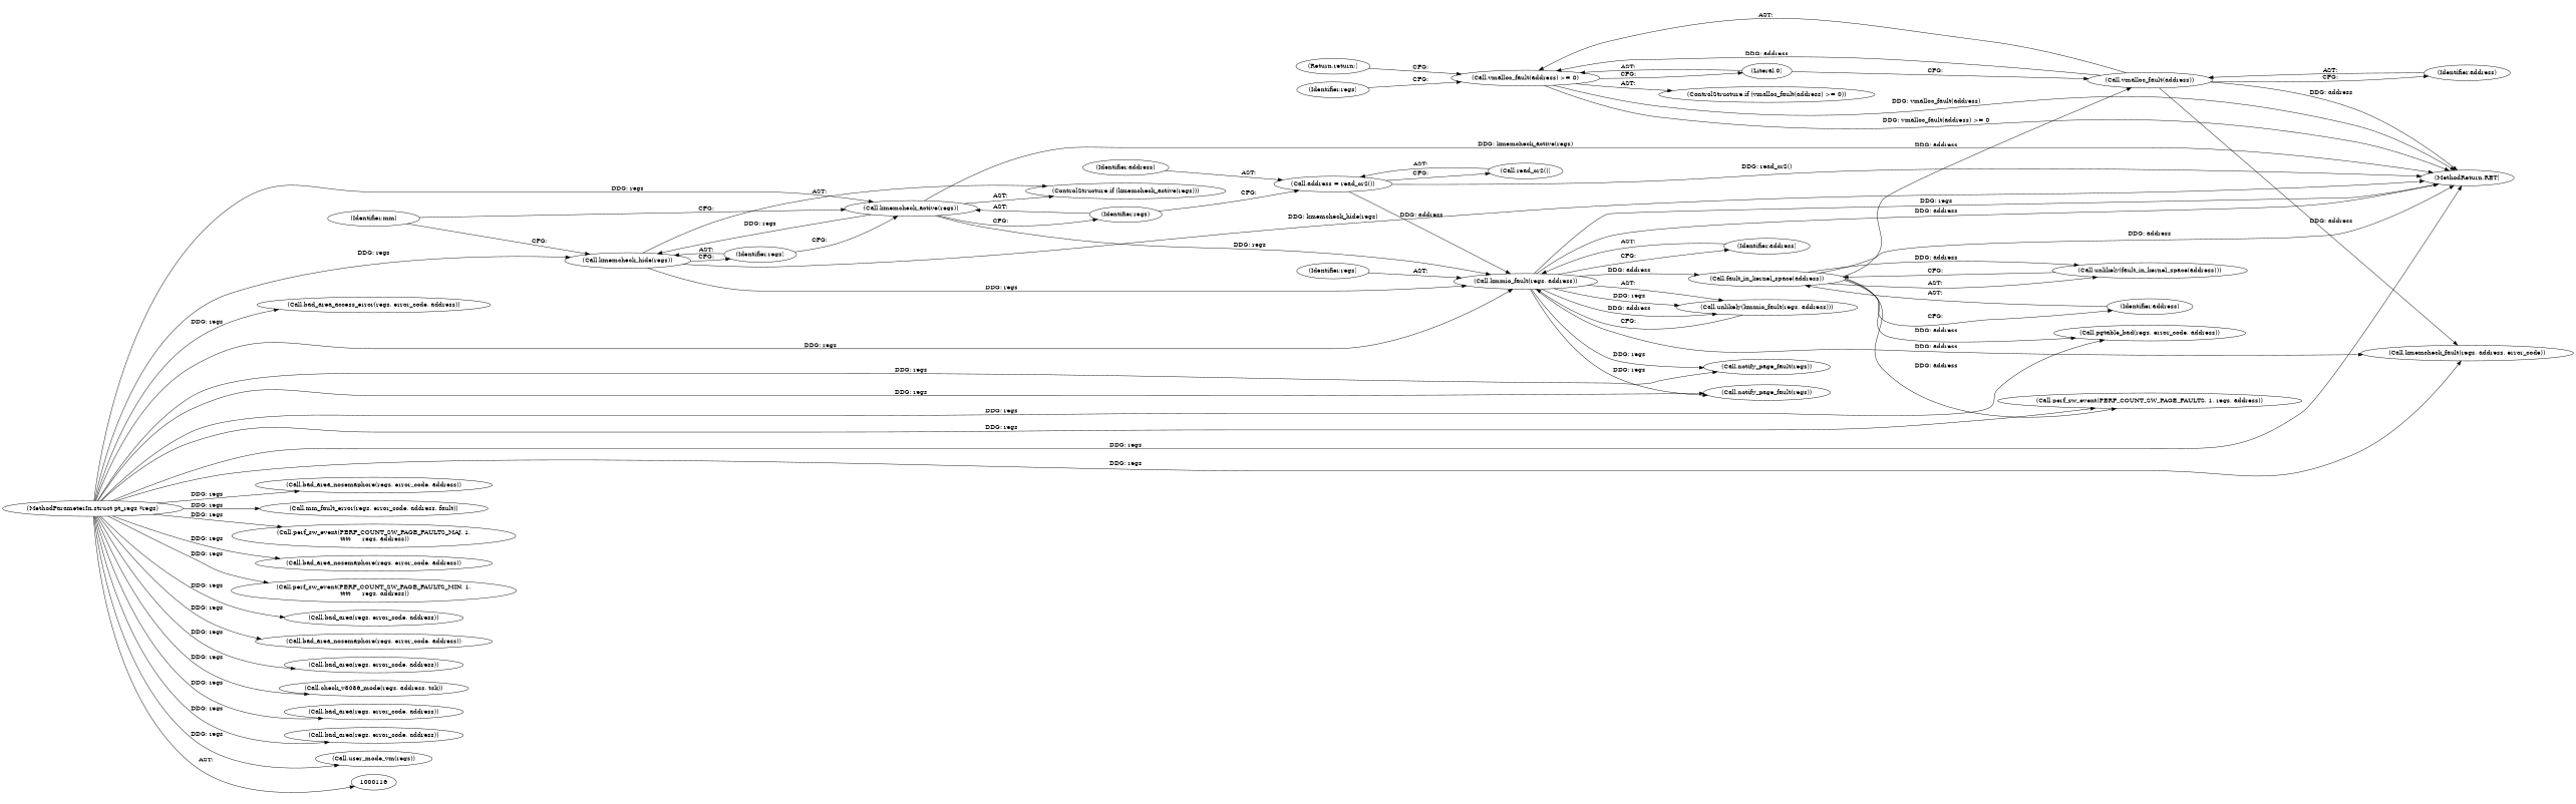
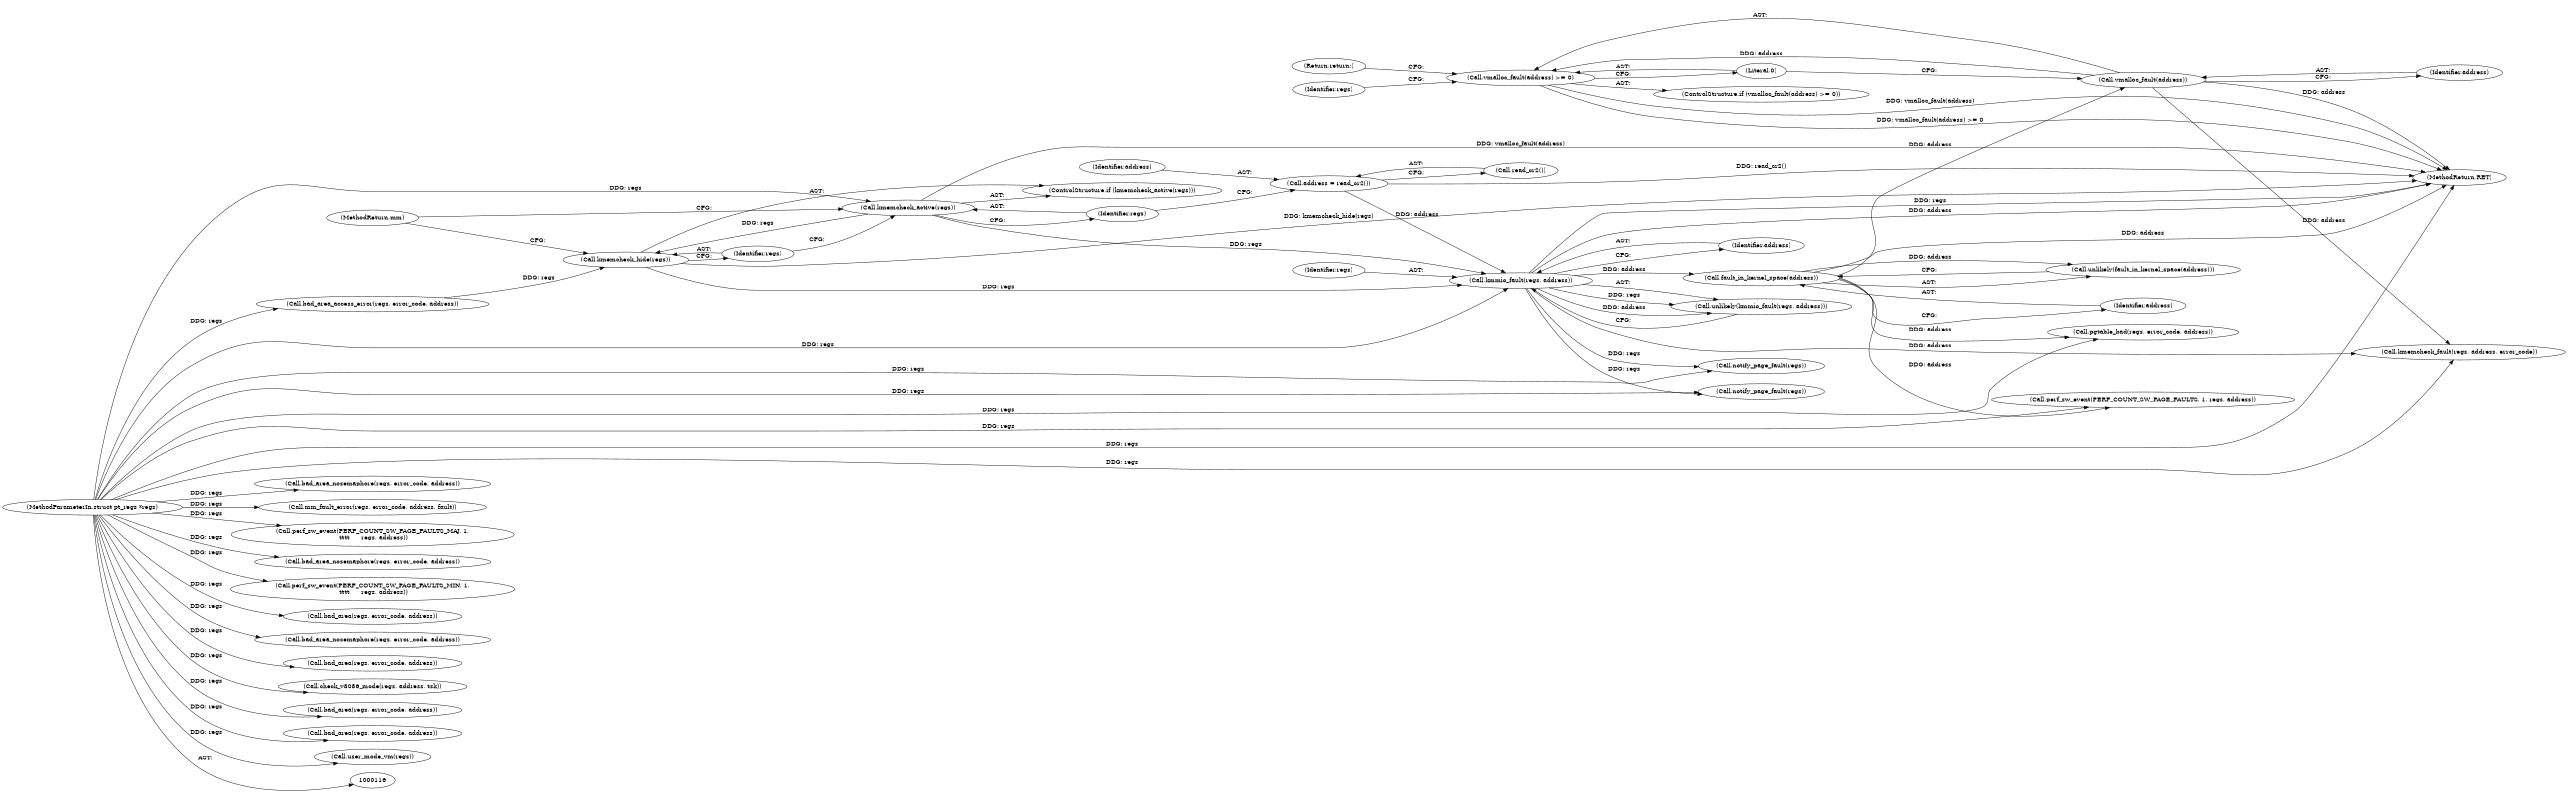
  digraph {
    rankdir=LR
    n1 [label="(Call,vmalloc_fault(address) >= 0)"]
    n2 [label="(MethodReturn,RET)"]
    n3 [label="(Literal,0)"]
    n4 [label="(ControlStructure,if (vmalloc_fault(address) >= 0))"]
    n5 [label="(Call,vmalloc_fault(address))"]
    n6 [label="(Call,kmemcheck_fault(regs, address, error_code))"]
    n7 [label="(Identifier,address)"]
    n8 [label="(Call,fault_in_kernel_space(address))"]
    n9 [label="(Call,perf_sw_event(PERF_COUNT_SW_PAGE_FAULTS, 1, regs, address))"]
    n10 [label="(Call,pgtable_bad(regs, error_code, address))"]
    n11 [label="(Call,unlikely(fault_in_kernel_space(address)))"]
    n12 [label="(Identifier,address)"]
    n13 [label="(Call,kmmio_fault(regs, address))"]
    n14 [label="(Call,unlikely(kmmio_fault(regs, address)))"]
    n15 [label="(Call,notify_page_fault(regs))"]
    n16 [label="(Identifier,address)"]
    n17 [label="(Call,notify_page_fault(regs))"]
    n18 [label="(Call,kmemcheck_hide(regs))"]
    n19 [label="(ControlStructure,if (kmemcheck_active(regs)))"]
    n20 [label="(Identifier,regs)"]
    n21 [label="(Call,kmemcheck_active(regs))"]
    n22 [label="(Identifier,regs)"]
    n23 [label="(Call,address = read_cr2())"]
    n24 [label="(MethodParameterIn,struct pt_regs *regs)"]
    n25 [label="(Call,bad_area_nosemaphore(regs, error_code, address))"]
    n26 [label="(Call,mm_fault_error(regs, error_code, address, fault))"]
    n27 [label="(Call,perf_sw_event(PERF_COUNT_SW_PAGE_FAULTS_MAJ, 1,\n \t\t\t\t      regs, address))"]
    n28 [label="(Call,bad_area_nosemaphore(regs, error_code, address))"]
    n29 [label="(Call,perf_sw_event(PERF_COUNT_SW_PAGE_FAULTS_MIN, 1,\n \t\t\t\t      regs, address))"]
    n30 [label="(Call,bad_area(regs, error_code, address))"]
    n31 [label="(Call,bad_area_nosemaphore(regs, error_code, address))"]
    n32 [label="(Call,bad_area_access_error(regs, error_code, address))"]
    n33 [label="(Call,bad_area(regs, error_code, address))"]
    n34 [label="(Call,check_v8086_mode(regs, address, tsk))"]
    n35 [label="(Call,bad_area(regs, error_code, address))"]
    n36 [label="(Call,bad_area(regs, error_code, address))"]
    n37 [label="(Call,user_mode_vm(regs))"]
    1000116
    n39 [label="(Call,read_cr2())"]
    n40 [label="(Identifier,regs)"]
    n41 [label="(Identifier,regs)"]
    n42 [label="(Identifier,address)"]
-   n43 [label="(Identifier,mm)"]
+   n43 [label="(MethodReturn,mm)"]
    n44 [label="(Return,return;)"]
    n1 -> n2 [label="DDG: vmalloc_fault(address)"]
    n1 -> n2 [label="DDG: vmalloc_fault(address) >= 0"]
    n1 -> n3 [label="CFG: "]
    n1 -> n4 [label="AST: "]
    n3 -> n1 [label="AST: "]
    n3 -> n5 [label="CFG: "]
    n5 -> n1 [label="AST: "]
    n5 -> n1 [label="DDG: address"]
    n5 -> n2 [label="DDG: address"]
    n5 -> n6 [label="DDG: address"]
    n5 -> n7 [label="CFG: "]
    n7 -> n5 [label="AST: "]
    n8 -> n2 [label="DDG: address"]
    n8 -> n5 [label="DDG: address"]
    n8 -> n9 [label="DDG: address"]
    n8 -> n10 [label="DDG: address"]
    n8 -> n11 [label="AST: "]
    n8 -> n11 [label="DDG: address"]
    n8 -> n12 [label="CFG: "]
    n11 -> n8 [label="CFG: "]
    n12 -> n8 [label="AST: "]
    n13 -> n2 [label="DDG: regs"]
    n13 -> n2 [label="DDG: address"]
    n13 -> n6 [label="DDG: address"]
    n13 -> n8 [label="DDG: address"]
    n13 -> n14 [label="AST: "]
    n13 -> n14 [label="DDG: regs"]
    n13 -> n14 [label="DDG: address"]
    n13 -> n15 [label="DDG: regs"]
    n13 -> n16 [label="CFG: "]
    n13 -> n17 [label="DDG: regs"]
    n14 -> n13 [label="CFG: "]
    n16 -> n13 [label="AST: "]
    n18 -> n2 [label="DDG: kmemcheck_hide(regs)"]
    n18 -> n13 [label="DDG: regs"]
    n18 -> n19 [label="AST: "]
    n18 -> n20 [label="CFG: "]
    n20 -> n18 [label="AST: "]
    n20 -> n21 [label="CFG: "]
-   n21 -> n2 [label="DDG: kmemcheck_active(regs)"]
+   n21 -> n2 [label="DDG: vmalloc_fault(address)"]
    n21 -> n13 [label="DDG: regs"]
    n21 -> n18 [label="DDG: regs"]
    n21 -> n19 [label="AST: "]
    n21 -> n22 [label="CFG: "]
    n22 -> n21 [label="AST: "]
    n22 -> n23 [label="CFG: "]
    n23 -> n2 [label="DDG: read_cr2()"]
    n23 -> n13 [label="DDG: address"]
    n23 -> n39 [label="CFG: "]
    n24 -> n2 [label="DDG: regs"]
    n24 -> n6 [label="DDG: regs"]
    n24 -> n9 [label="DDG: regs"]
    n24 -> n10 [label="DDG: regs"]
    n24 -> n13 [label="DDG: regs"]
    n24 -> n15 [label="DDG: regs"]
    n24 -> n17 [label="DDG: regs"]
-   n24 -> n18 [label="DDG: regs"]
+   n32 -> n18 [label="DDG: regs"]
    n24 -> n21 [label="DDG: regs"]
    n24 -> n25 [label="DDG: regs"]
    n24 -> n26 [label="DDG: regs"]
    n24 -> n27 [label="DDG: regs"]
    n24 -> n28 [label="DDG: regs"]
    n24 -> n29 [label="DDG: regs"]
    n24 -> n30 [label="DDG: regs"]
    n24 -> n31 [label="DDG: regs"]
    n24 -> n32 [label="DDG: regs"]
    n24 -> n33 [label="DDG: regs"]
    n24 -> n34 [label="DDG: regs"]
    n24 -> n35 [label="DDG: regs"]
    n24 -> n36 [label="DDG: regs"]
    n24 -> n37 [label="DDG: regs"]
    n24 -> 1000116 [label="AST: "]
    n39 -> n23 [label="AST: "]
    n40 -> n13 [label="AST: "]
    n41 -> n1 [label="CFG: "]
    n42 -> n23 [label="AST: "]
    n43 -> n18 [label="CFG: "]
    n43 -> n21 [label="CFG: "]
    n44 -> n1 [label="CFG: "]
  }
